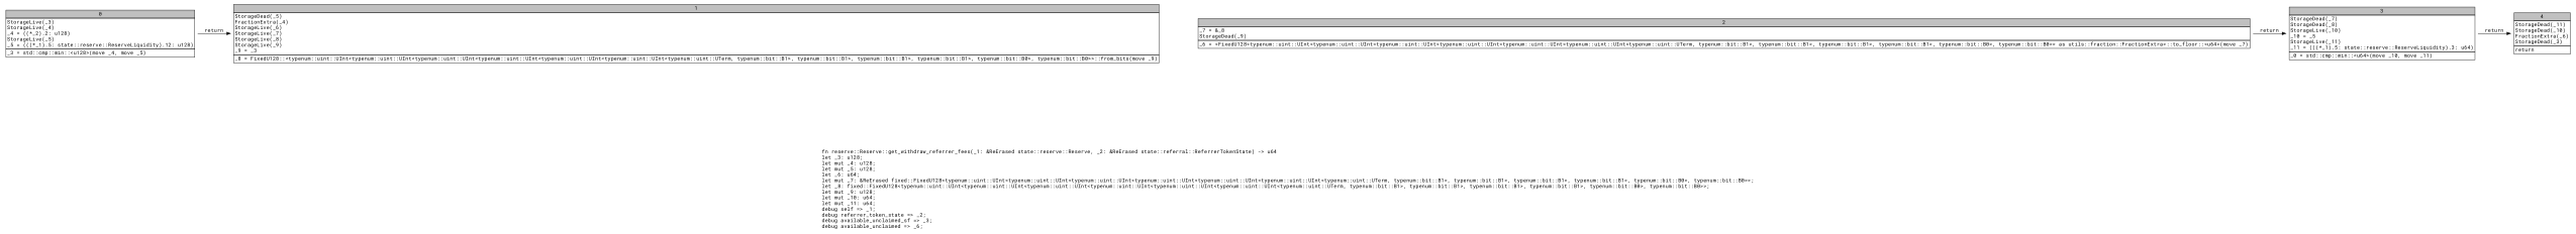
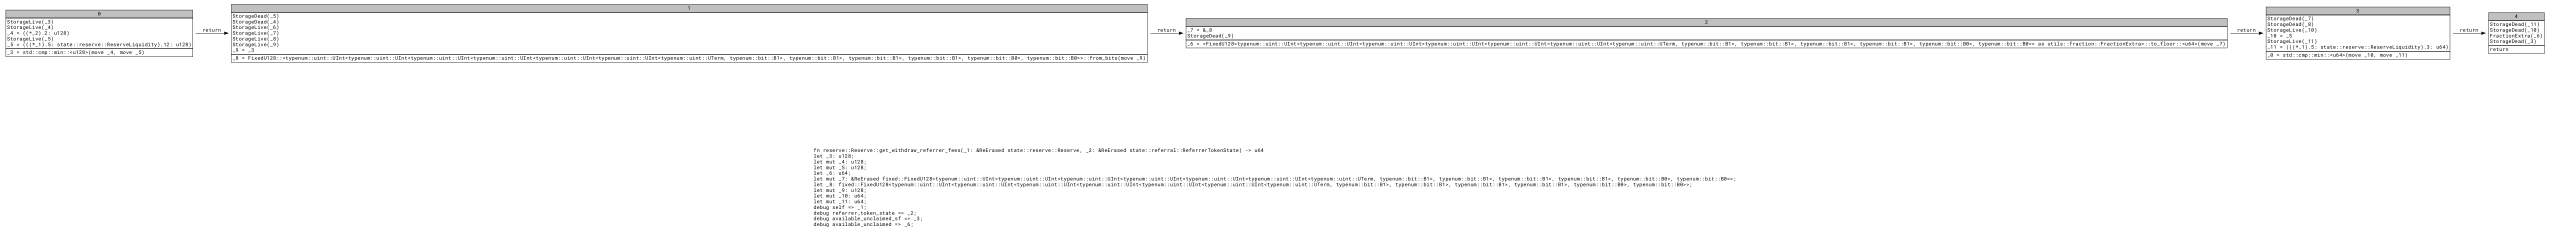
  digraph {
    fontname="Roboto Mono"
    label=<fn reserve::Reserve::get_withdraw_referrer_fees(_1: &amp;ReErased state::reserve::Reserve, _2: &amp;ReErased state::referral::ReferrerTokenState) -&gt; u64<br align="left"/>let _3: u128;<br align="left"/>let mut _4: u128;<br align="left"/>let mut _5: u128;<br align="left"/>let _6: u64;<br align="left"/>let mut _7: &amp;ReErased fixed::FixedU128&lt;typenum::uint::UInt&lt;typenum::uint::UInt&lt;typenum::uint::UInt&lt;typenum::uint::UInt&lt;typenum::uint::UInt&lt;typenum::uint::UInt&lt;typenum::uint::UTerm, typenum::bit::B1&gt;, typenum::bit::B1&gt;, typenum::bit::B1&gt;, typenum::bit::B1&gt;, typenum::bit::B0&gt;, typenum::bit::B0&gt;&gt;;<br align="left"/>let _8: fixed::FixedU128&lt;typenum::uint::UInt&lt;typenum::uint::UInt&lt;typenum::uint::UInt&lt;typenum::uint::UInt&lt;typenum::uint::UInt&lt;typenum::uint::UInt&lt;typenum::uint::UTerm, typenum::bit::B1&gt;, typenum::bit::B1&gt;, typenum::bit::B1&gt;, typenum::bit::B1&gt;, typenum::bit::B0&gt;, typenum::bit::B0&gt;&gt;;<br align="left"/>let mut _9: u128;<br align="left"/>let mut _10: u64;<br align="left"/>let mut _11: u64;<br align="left"/>debug self =&gt; _1;<br align="left"/>debug referrer_token_state =&gt; _2;<br align="left"/>debug available_unclaimed_sf =&gt; _3;<br align="left"/>debug available_unclaimed =&gt; _6;<br align="left"/>>
    rankdir=LR
    node [fontname="Roboto Mono" shape=none]
    edge [fontname="Roboto Mono"]
    n1 [label=<<table border="0" cellborder="1" cellspacing="0"><tr><td bgcolor="gray" align="center" colspan="1">0</td></tr><tr><td align="left" balign="left">StorageLive(_3)<br/>StorageLive(_4)<br/>_4 = ((*_2).2: u128)<br/>StorageLive(_5)<br/>_5 = (((*_1).5: state::reserve::ReserveLiquidity).12: u128)<br/></td></tr><tr><td align="left">_3 = std::cmp::min::&lt;u128&gt;(move _4, move _5)</td></tr></table>>]
-   n2 [label=<<table border="0" cellborder="1" cellspacing="0"><tr><td bgcolor="gray" align="center" colspan="1">1</td></tr><tr><td align="left" balign="left">StorageDead(_5)<br/>FractionExtra(_4)<br/>StorageLive(_6)<br/>StorageLive(_7)<br/>StorageLive(_8)<br/>StorageLive(_9)<br/>_9 = _3<br/></td></tr><tr><td align="left">_8 = FixedU128::&lt;typenum::uint::UInt&lt;typenum::uint::UInt&lt;typenum::uint::UInt&lt;typenum::uint::UInt&lt;typenum::uint::UInt&lt;typenum::uint::UInt&lt;typenum::uint::UTerm, typenum::bit::B1&gt;, typenum::bit::B1&gt;, typenum::bit::B1&gt;, typenum::bit::B1&gt;, typenum::bit::B0&gt;, typenum::bit::B0&gt;&gt;::from_bits(move _9)</td></tr></table>>]
+   n2 [label=<<table border="0" cellborder="1" cellspacing="0"><tr><td bgcolor="gray" align="center" colspan="1">1</td></tr><tr><td align="left" balign="left">StorageDead(_5)<br/>StorageDead(_4)<br/>StorageLive(_6)<br/>StorageLive(_7)<br/>StorageLive(_8)<br/>StorageLive(_9)<br/>_9 = _3<br/></td></tr><tr><td align="left">_8 = FixedU128::&lt;typenum::uint::UInt&lt;typenum::uint::UInt&lt;typenum::uint::UInt&lt;typenum::uint::UInt&lt;typenum::uint::UInt&lt;typenum::uint::UInt&lt;typenum::uint::UTerm, typenum::bit::B1&gt;, typenum::bit::B1&gt;, typenum::bit::B1&gt;, typenum::bit::B1&gt;, typenum::bit::B0&gt;, typenum::bit::B0&gt;&gt;::from_bits(move _9)</td></tr></table>>]
    n3 [label=<<table border="0" cellborder="1" cellspacing="0"><tr><td bgcolor="gray" align="center" colspan="1">2</td></tr><tr><td align="left" balign="left">_7 = &amp;_8<br/>StorageDead(_9)<br/></td></tr><tr><td align="left">_6 = &lt;FixedU128&lt;typenum::uint::UInt&lt;typenum::uint::UInt&lt;typenum::uint::UInt&lt;typenum::uint::UInt&lt;typenum::uint::UInt&lt;typenum::uint::UInt&lt;typenum::uint::UTerm, typenum::bit::B1&gt;, typenum::bit::B1&gt;, typenum::bit::B1&gt;, typenum::bit::B1&gt;, typenum::bit::B0&gt;, typenum::bit::B0&gt;&gt; as utils::fraction::FractionExtra&gt;::to_floor::&lt;u64&gt;(move _7)</td></tr></table>>]
    n4 [label=<<table border="0" cellborder="1" cellspacing="0"><tr><td bgcolor="gray" align="center" colspan="1">3</td></tr><tr><td align="left" balign="left">StorageDead(_7)<br/>StorageDead(_8)<br/>StorageLive(_10)<br/>_10 = _5<br/>StorageLive(_11)<br/>_11 = (((*_1).5: state::reserve::ReserveLiquidity).3: u64)<br/></td></tr><tr><td align="left">_0 = std::cmp::min::&lt;u64&gt;(move _10, move _11)</td></tr></table>>]
    n5 [label=<<table border="0" cellborder="1" cellspacing="0"><tr><td bgcolor="gray" align="center" colspan="1">4</td></tr><tr><td align="left" balign="left">StorageDead(_11)<br/>StorageDead(_10)<br/>FractionExtra(_6)<br/>StorageDead(_3)<br/></td></tr><tr><td align="left">return</td></tr></table>>]
    n1 -> n2 [label=return]
+   n2 -> n3 [label=return]
    n3 -> n4 [label=return]
    n4 -> n5 [label=return]
  }
